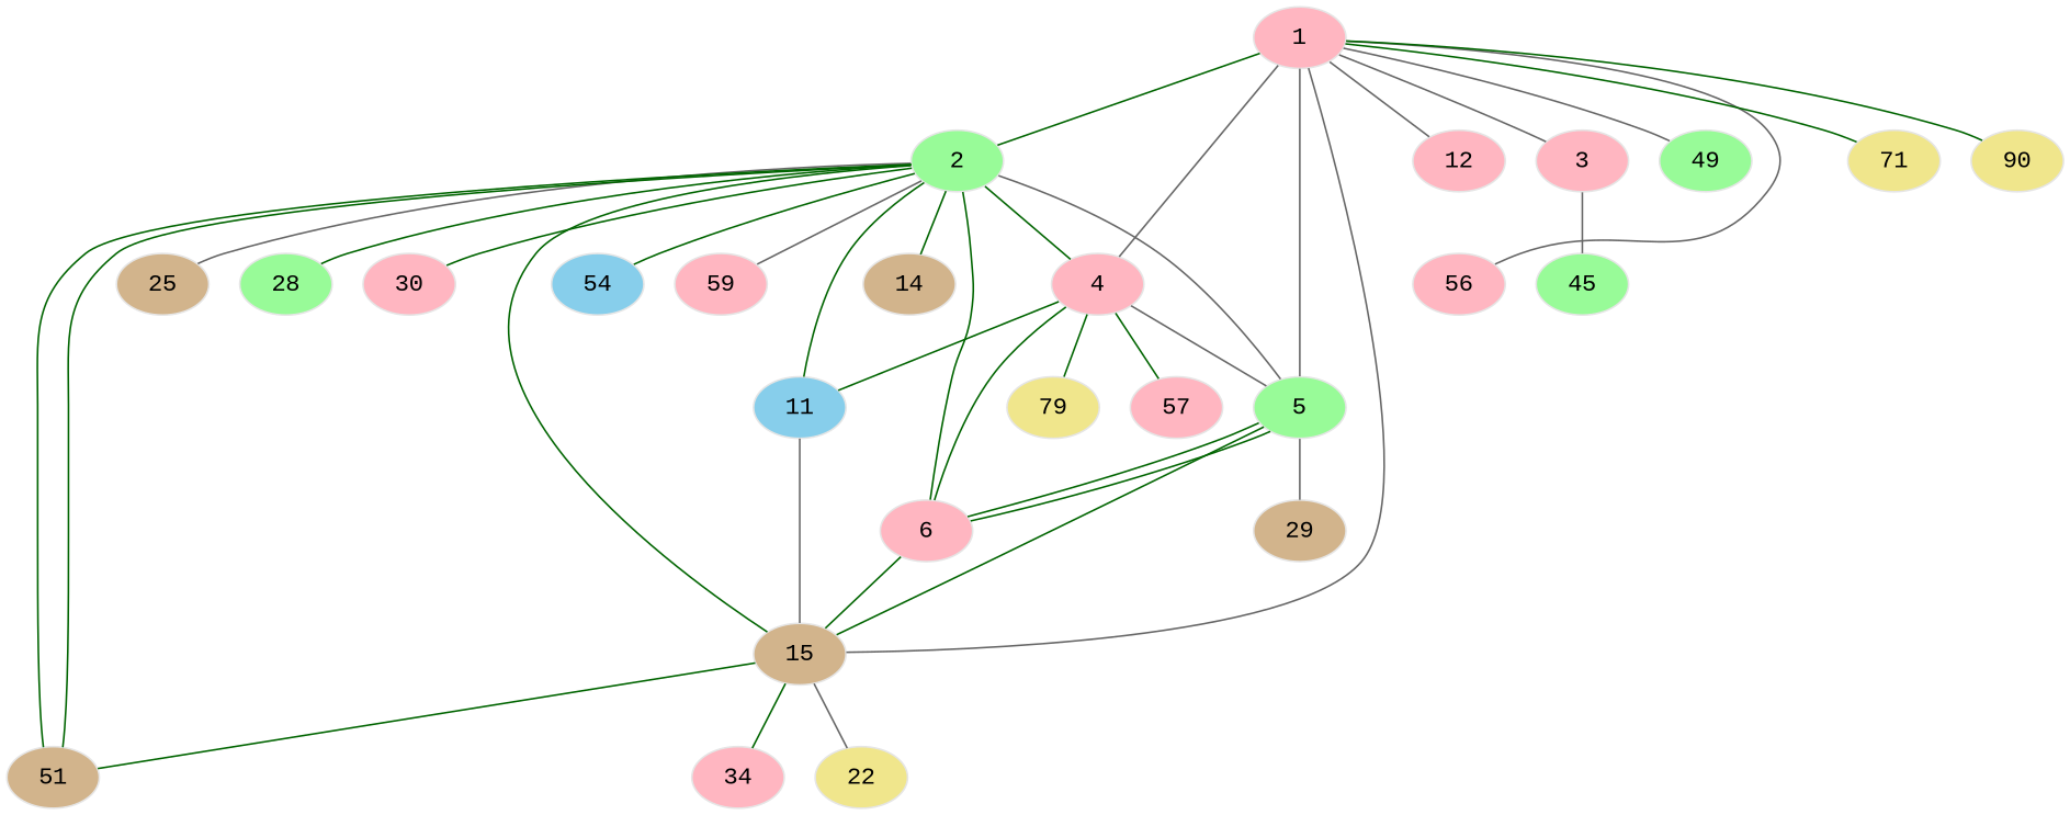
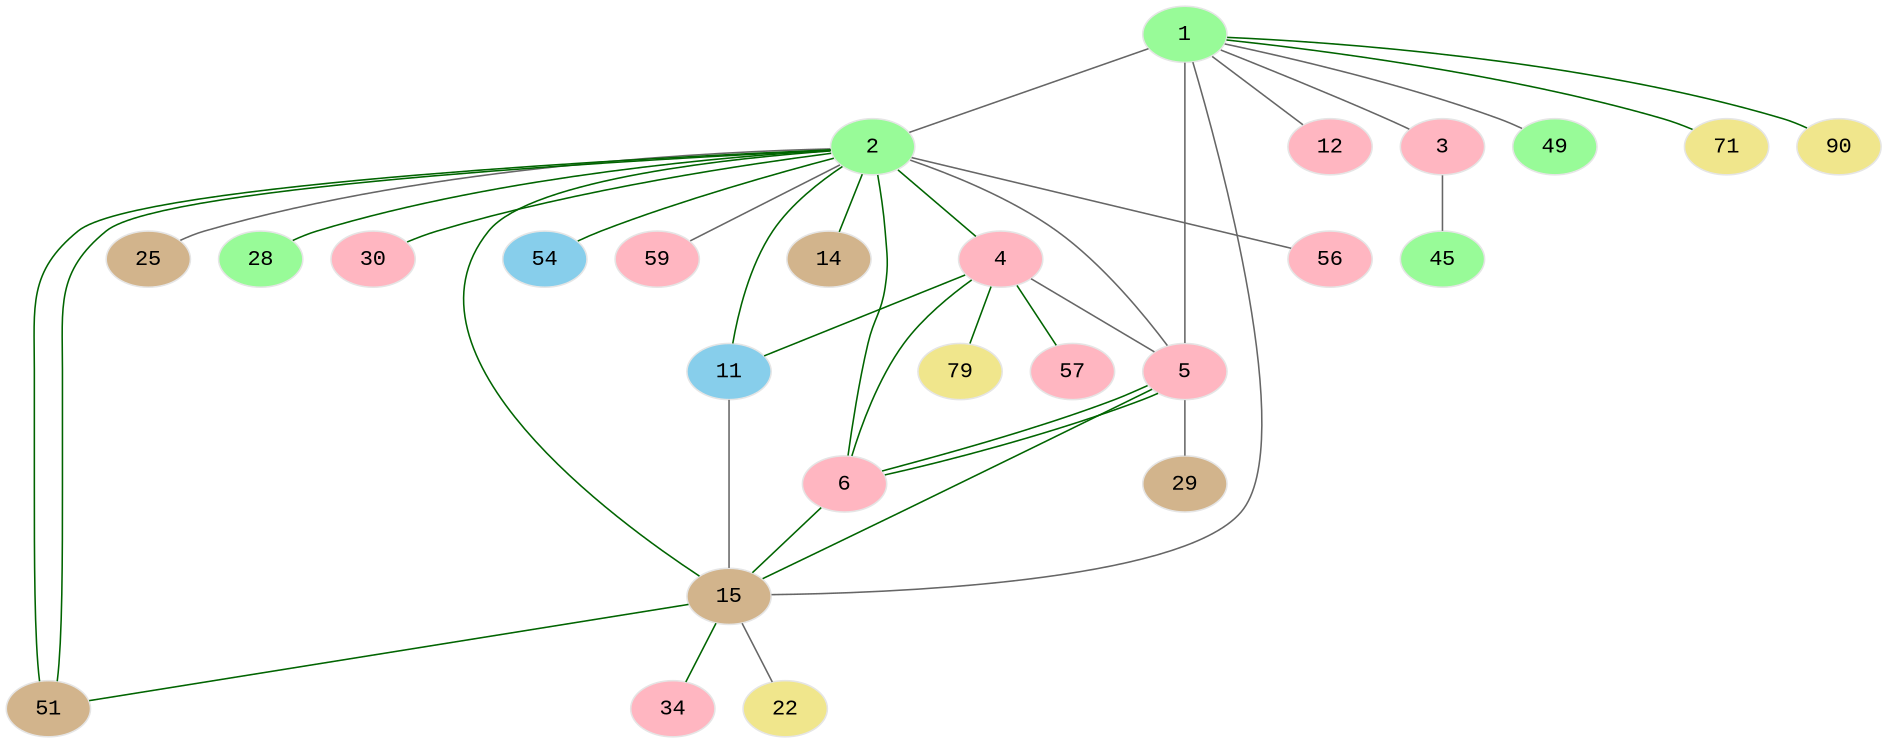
  graph {
    fontname="Liberation Mono"
    node [color=gray90 fillcolor=lightpink fontname="Liberation Mono" style=filled]
    edge [color=darkgreen fontname="Liberation Mono"]
-   1 [super="+26+53+48"]
+   1 [fillcolor=palegreen super="+26+53+48"]
    2 [fillcolor=palegreen super="+9+7"]
    3 [super="+17"]
    4 [super="+10"]
-   5 [fillcolor=palegreen super="+44+40+74+85+18+13"]
+   5 [super="+44+40+74+85+18+13"]
    12
    15 [fillcolor=tan super="+33+20+73+43"]
    49 [fillcolor=palegreen]
    56
    71 [fillcolor=khaki]
    90 [fillcolor=khaki]
    6 [super="+24"]
    11 [fillcolor=skyblue super="+66+42"]
    14 [fillcolor=tan]
    25 [fillcolor=tan]
    28 [fillcolor=palegreen]
    30 [super="+89"]
    51 [fillcolor=tan]
    54 [fillcolor=skyblue]
    59
    45 [fillcolor=palegreen]
    57
    79 [fillcolor=khaki]
    29 [fillcolor=tan]
    22 [fillcolor=khaki]
    34
-   1 -- 2 [weight=6]
+   1 -- 2 [color=gray40 weight=6]
    1 -- 3 [color=gray40]
-   1 -- 4 [color=gray40]
    1 -- 5 [color=gray40 weight=2]
    1 -- 12 [color=gray40]
    1 -- 15 [color=gray40 weight=2]
    1 -- 49 [color=gray40]
-   1 -- 56 [color=gray40]
+   2 -- 56 [color=gray40]
    1 -- 71
    1 -- 90
    2 -- 4
    2 -- 5 [color=gray40 weight=3]
    2 -- 15 [weight=3]
    2 -- 6 [weight=3]
    2 -- 11 [weight=2]
    2 -- 14
    2 -- 25 [color=gray40]
    2 -- 28
    2 -- 30
    2 -- 51 [weight=2]
    2 -- 51
    2 -- 54
    2 -- 59 [color=gray40]
    3 -- 45 [color=gray40]
    4 -- 5 [color=gray40]
    4 -- 6
    4 -- 11
    4 -- 57
    4 -- 79
    5 -- 15
    5 -- 6 [weight=2]
    5 -- 6
    5 -- 29 [color=gray40]
    15 -- 51
    15 -- 22 [color=gray40]
    15 -- 34
    6 -- 15
    11 -- 15 [color=gray40 weight=2]
  }
